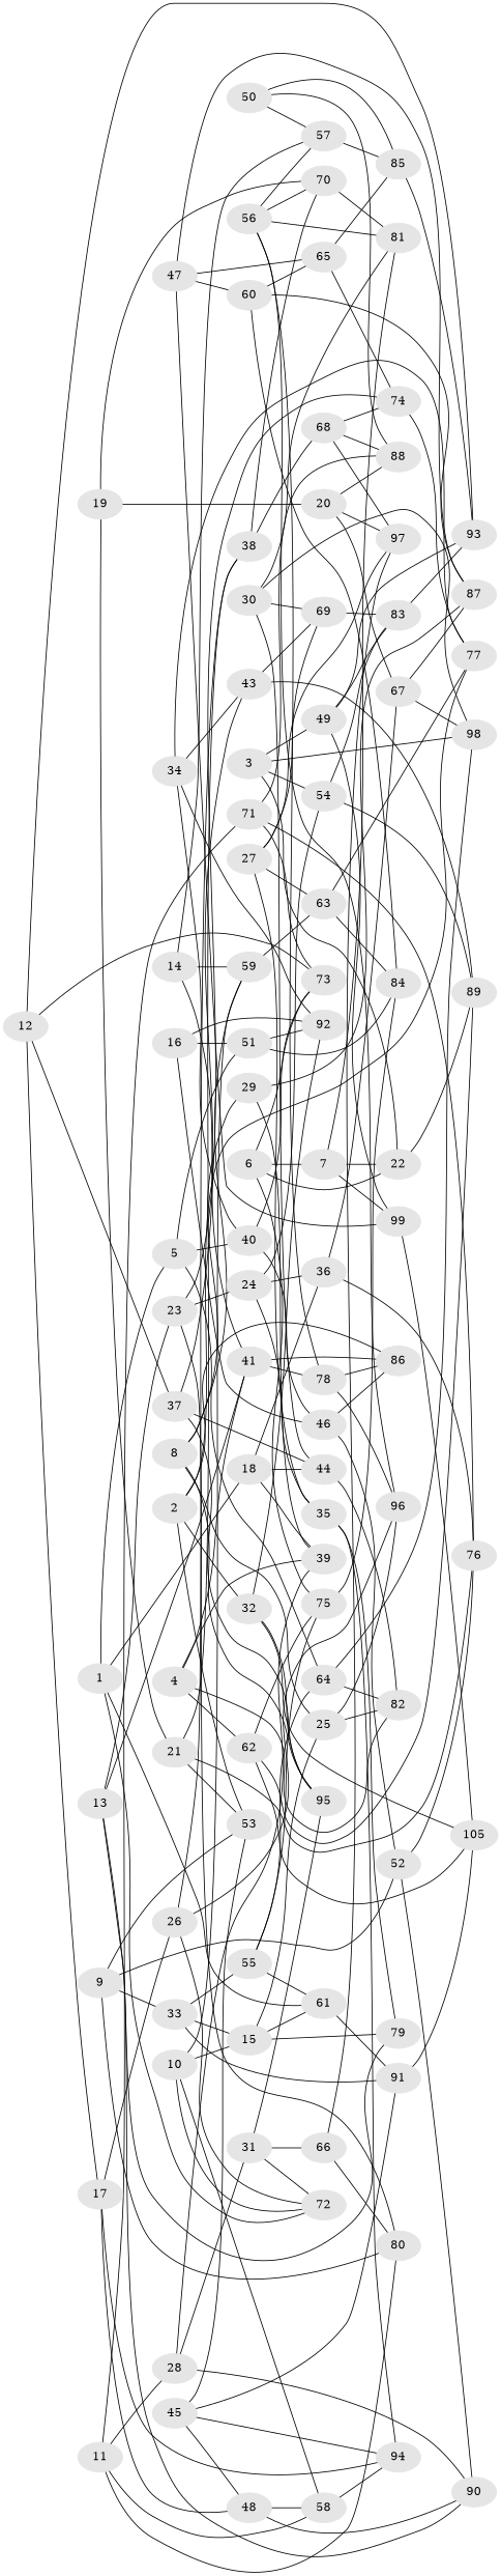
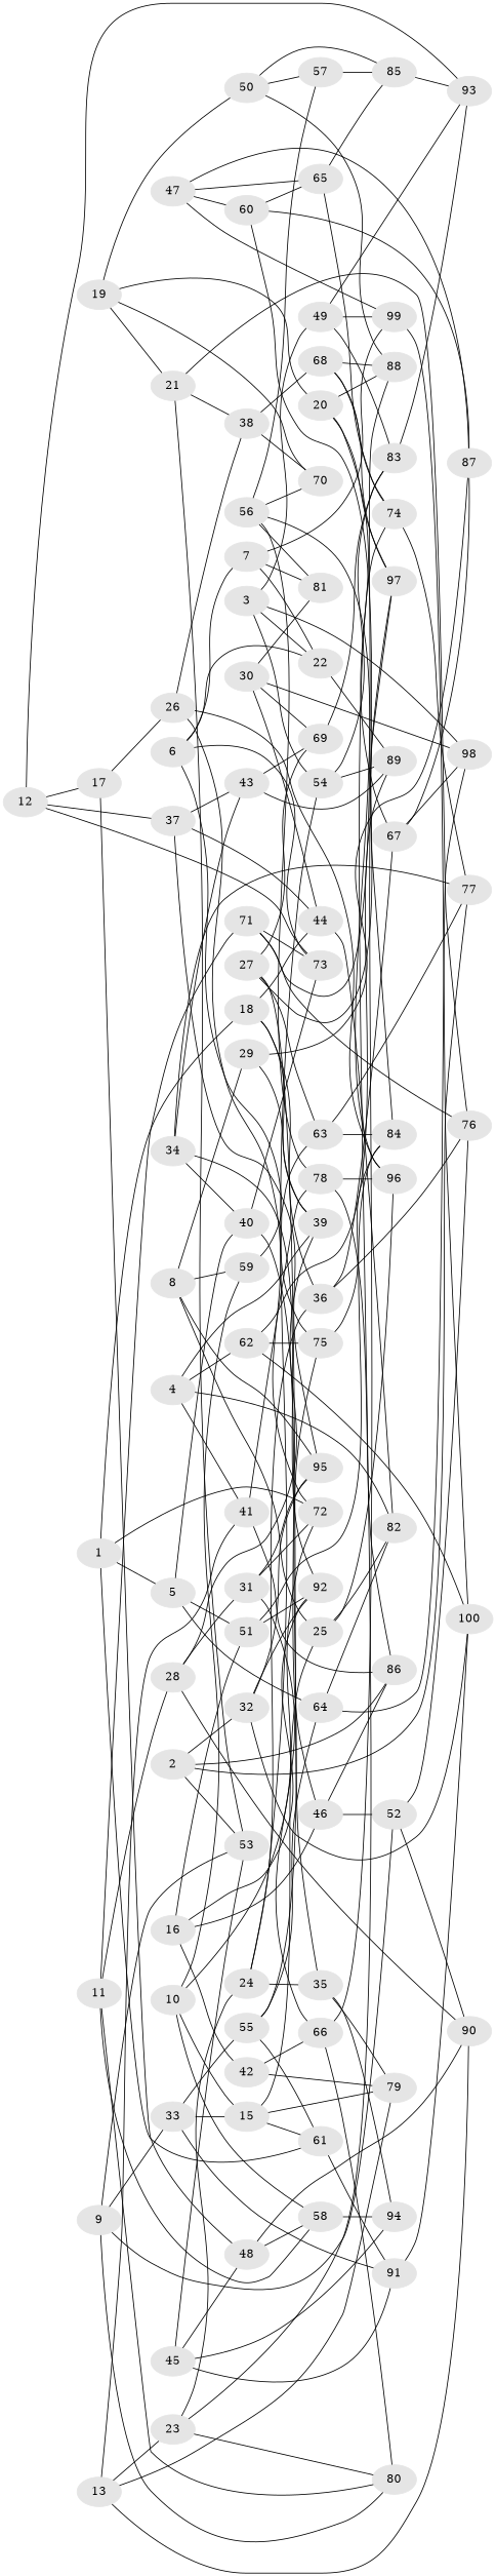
  graph {
    rankdir=LR
    node [color=gray90 style=filled]
    1
    5
    18
    61
    72
    40
    51
    64
    39
    36
    44
    91
    2
    32
    53
    77
    86
    95
    92
-   100 [label=105]
+   100
    3
    22
    49
    54
    98
    89
    99
    93
    83
    4
    41
    62
    82
    78
    75
    73
    46
    84
    6
    7
    81
    8
    25
    29
    59
    96
    87
    63
    9
    33
    52
    80
    15
    55
    90
    76
    10
    58
    79
    94
    11
    28
    71
    31
    88
    12
    17
    37
    26
    48
    43
    13
    23
-   14
    57
    24
    74
    85
    16
+   42
    66
    38
    67
    19
    20
    21
    50
    70
    97
    68
    35
    27
    69
    30
    34
    45
    47
    60
    65
    56
    1 -- 5
    1 -- 18
    1 -- 61
    1 -- 72
    5 -- 40
    5 -- 51
    5 -- 64
    18 -- 39
    18 -- 36
    18 -- 44
    61 -- 91
    40 -- 73
    40 -- 46
    51 -- 92
    51 -- 84
    64 -- 98
    64 -- 82
    36 -- 76
    36 -- 67
    44 -- 82
    91 -- 100
    2 -- 32
    2 -- 53
    2 -- 77
    2 -- 86
    32 -- 95
    32 -- 92
    32 -- 100
    3 -- 22
    3 -- 49
    3 -- 54
    3 -- 98
    22 -- 89
    49 -- 99
    49 -- 93
    49 -- 83
    54 -- 89
    54 -- 83
    99 -- 100
    83 -- 93
    4 -- 39
    4 -- 41
    4 -- 62
    4 -- 82
    41 -- 86
    41 -- 78
    62 -- 100
    62 -- 89
    62 -- 75
    78 -- 86
    78 -- 96
    75 -- 84
    46 -- 86
    46 -- 52
    6 -- 22
    6 -- 75
    6 -- 73
    6 -- 7
    7 -- 22
    7 -- 99
    7 -- 81
    8 -- 95
    8 -- 25
    8 -- 29
    8 -- 59
    25 -- 82
    25 -- 96
    29 -- 39
    29 -- 87
    59 -- 63
    63 -- 77
    63 -- 84
    9 -- 53
    9 -- 33
    9 -- 52
    9 -- 80
    33 -- 91
    33 -- 15
    33 -- 55
    52 -- 90
    52 -- 76
    15 -- 61
    15 -- 25
    15 -- 79
    55 -- 61
    55 -- 64
    55 -- 75
    10 -- 72
    10 -- 59
    10 -- 15
    10 -- 58
    58 -- 94
    11 -- 80
    11 -- 58
    11 -- 28
    11 -- 71
    28 -- 39
    28 -- 90
    28 -- 31
    71 -- 73
    71 -- 76
    71 -- 88
    31 -- 72
    31 -- 95
    31 -- 66
    12 -- 93
    12 -- 73
    12 -- 17
    12 -- 37
-   17 -- 94
    17 -- 26
    17 -- 48
    37 -- 44
    37 -- 95
    37 -- 43
    26 -- 72
    26 -- 96
    26 -- 38
    48 -- 90
    48 -- 58
    43 -- 89
    43 -- 69
    13 -- 41
    13 -- 90
    13 -- 79
    13 -- 23
    23 -- 80
    23 -- 24
    23 -- 74
-   14 -- 41
-   14 -- 59
-   14 -- 57
    57 -- 85
    24 -- 36
    24 -- 54
    24 -- 35
    74 -- 77
    85 -- 93
    16 -- 51
    16 -- 92
    16 -- 46
+   16 -- 42
+   42 -- 79
+   42 -- 66
    66 -- 80
    66 -- 97
    38 -- 70
    38 -- 68
    67 -- 98
    67 -- 87
    19 -- 20
    19 -- 21
+   19 -- 50
    19 -- 70
    20 -- 88
    20 -- 67
    20 -- 97
    21 -- 53
    21 -- 76
    21 -- 38
    50 -- 88
    50 -- 57
    50 -- 85
-   70 -- 81
    68 -- 88
    68 -- 74
    68 -- 97
    35 -- 79
    35 -- 94
    27 -- 63
    27 -- 97
    27 -- 35
    27 -- 69
    69 -- 83
    30 -- 44
    30 -- 98
    30 -- 81
    30 -- 69
    34 -- 40
    34 -- 77
    34 -- 92
    34 -- 43
    45 -- 91
    45 -- 53
    45 -- 94
    45 -- 48
    47 -- 99
    47 -- 87
    47 -- 60
    47 -- 65
    60 -- 84
    60 -- 87
    60 -- 65
    65 -- 74
    65 -- 85
    56 -- 78
    56 -- 81
    56 -- 96
    56 -- 57
    56 -- 70
  }
